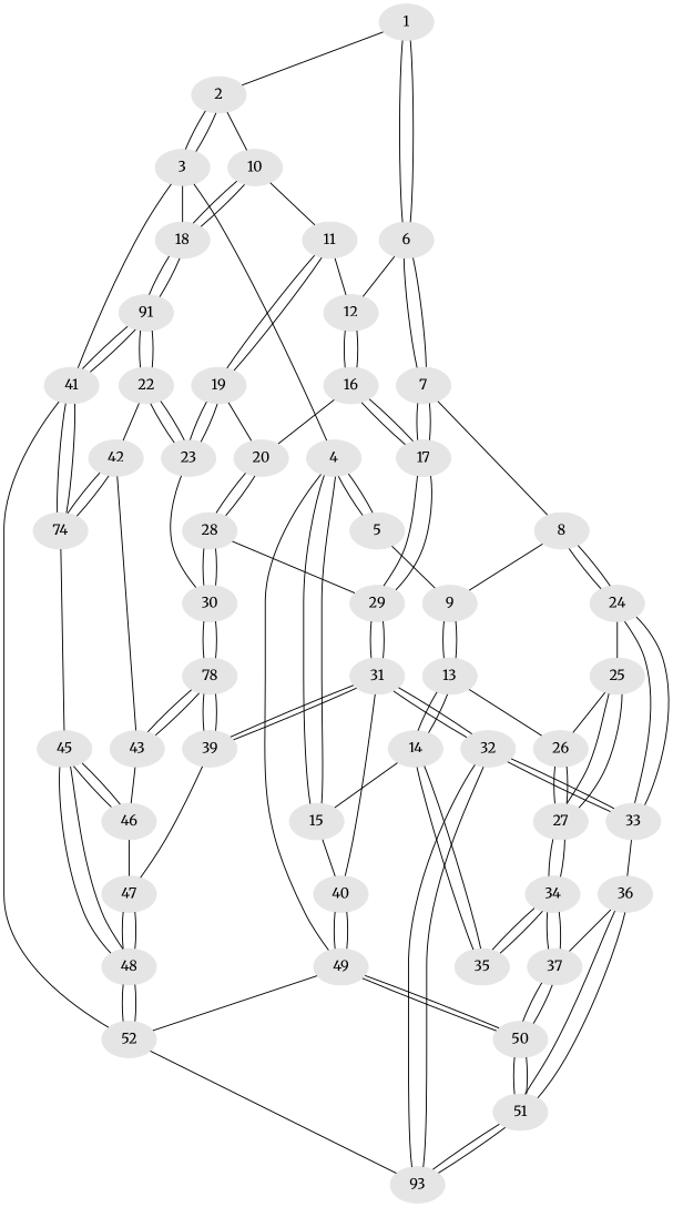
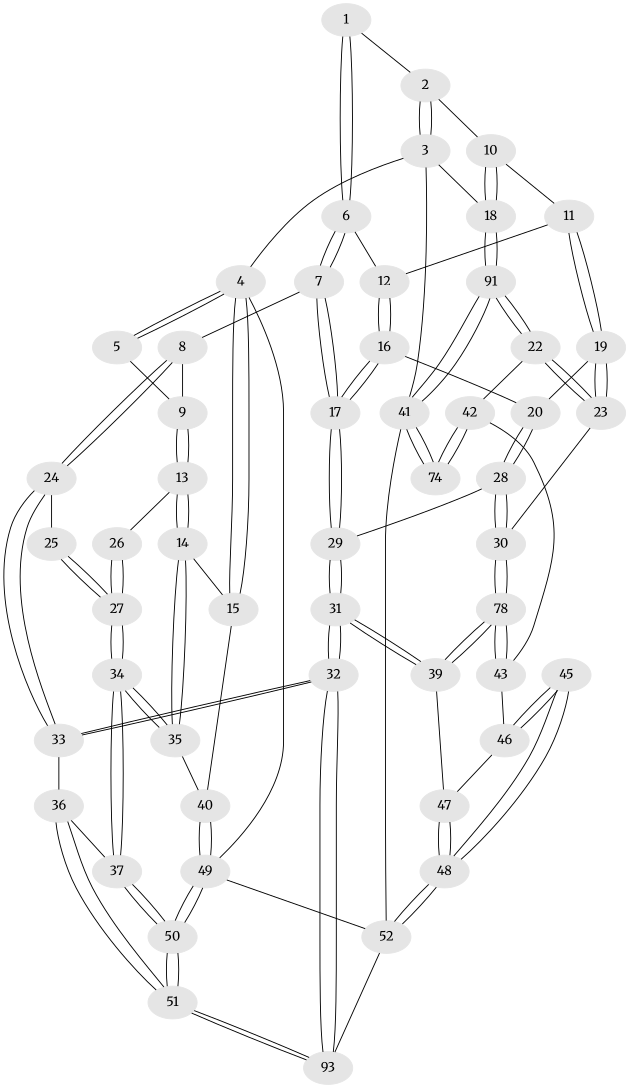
  graph {
    fontname=Merriweather
    node [color=gray90 fontname=Merriweather style=filled]
    edge [fontname=Merriweather]
    1
    2
    6
    3
    10
    7
    12
    4
    18
    41
    11
    5
    15
    49
    n15 [label=91]
    n16 [label=74]
    52
    9
    40
    50
    13
    8
    17
    16
    24
    29
    25
    33
    14
    26
    19
    20
    23
    35
    27
    28
    31
    22
    30
    42
    43
    n42 [label=78]
    36
    34
    37
    32
    39
    n48 [label=93]
    47
    51
    46
    48
    45
    1 -- 2
    1 -- 6
    1 -- 6
    2 -- 3
    2 -- 3
    2 -- 10
    6 -- 7
    6 -- 7
    6 -- 12
    3 -- 4
    3 -- 18
    3 -- 41
    10 -- 18
    10 -- 18
    10 -- 11
    7 -- 8
    7 -- 17
    7 -- 17
    12 -- 16
    12 -- 16
    4 -- 5
    4 -- 5
    4 -- 15
    4 -- 15
    4 -- 49
    18 -- n15
    18 -- n15
    41 -- n16
    41 -- n16
    41 -- 52
    11 -- 12
    11 -- 19
    11 -- 19
    5 -- 9
    15 -- 40
    49 -- 52
    49 -- 50
    49 -- 50
    n15 -- 41
    n15 -- 41
    n15 -- 22
    n15 -- 22
-   n16 -- 45
    52 -- n48
    9 -- 13
    9 -- 13
    40 -- 49
    40 -- 49
    50 -- 51
    50 -- 51
    13 -- 14
    13 -- 14
    13 -- 26
    8 -- 9
    8 -- 24
    8 -- 24
    17 -- 29
    17 -- 29
    16 -- 17
    16 -- 17
    16 -- 20
    24 -- 25
    24 -- 33
    24 -- 33
    29 -- 31
    29 -- 31
-   25 -- 26
    25 -- 27
    25 -- 27
    33 -- 36
    14 -- 15
    14 -- 35
    14 -- 35
    26 -- 27
    26 -- 27
    19 -- 20
    19 -- 23
    19 -- 23
    20 -- 28
    20 -- 28
    23 -- 30
-   31 -- 40
+   35 -- 40
    27 -- 34
    27 -- 34
    28 -- 29
    28 -- 30
    28 -- 30
    31 -- 32
    31 -- 32
    31 -- 39
    31 -- 39
    22 -- 23
    22 -- 23
    22 -- 42
    30 -- n42
    30 -- n42
    42 -- n16
    42 -- n16
    42 -- 43
    43 -- 46
    n42 -- 43
    n42 -- 43
    n42 -- 39
    n42 -- 39
    36 -- 37
    36 -- 51
    36 -- 51
    34 -- 35
    34 -- 35
    34 -- 37
    34 -- 37
    37 -- 50
    37 -- 50
    32 -- 33
    32 -- 33
    32 -- n48
    32 -- n48
    39 -- 47
    47 -- 48
    47 -- 48
    51 -- n48
    51 -- n48
    46 -- 47
    48 -- 52
    48 -- 52
    45 -- 46
    45 -- 46
    45 -- 48
    45 -- 48
  }
